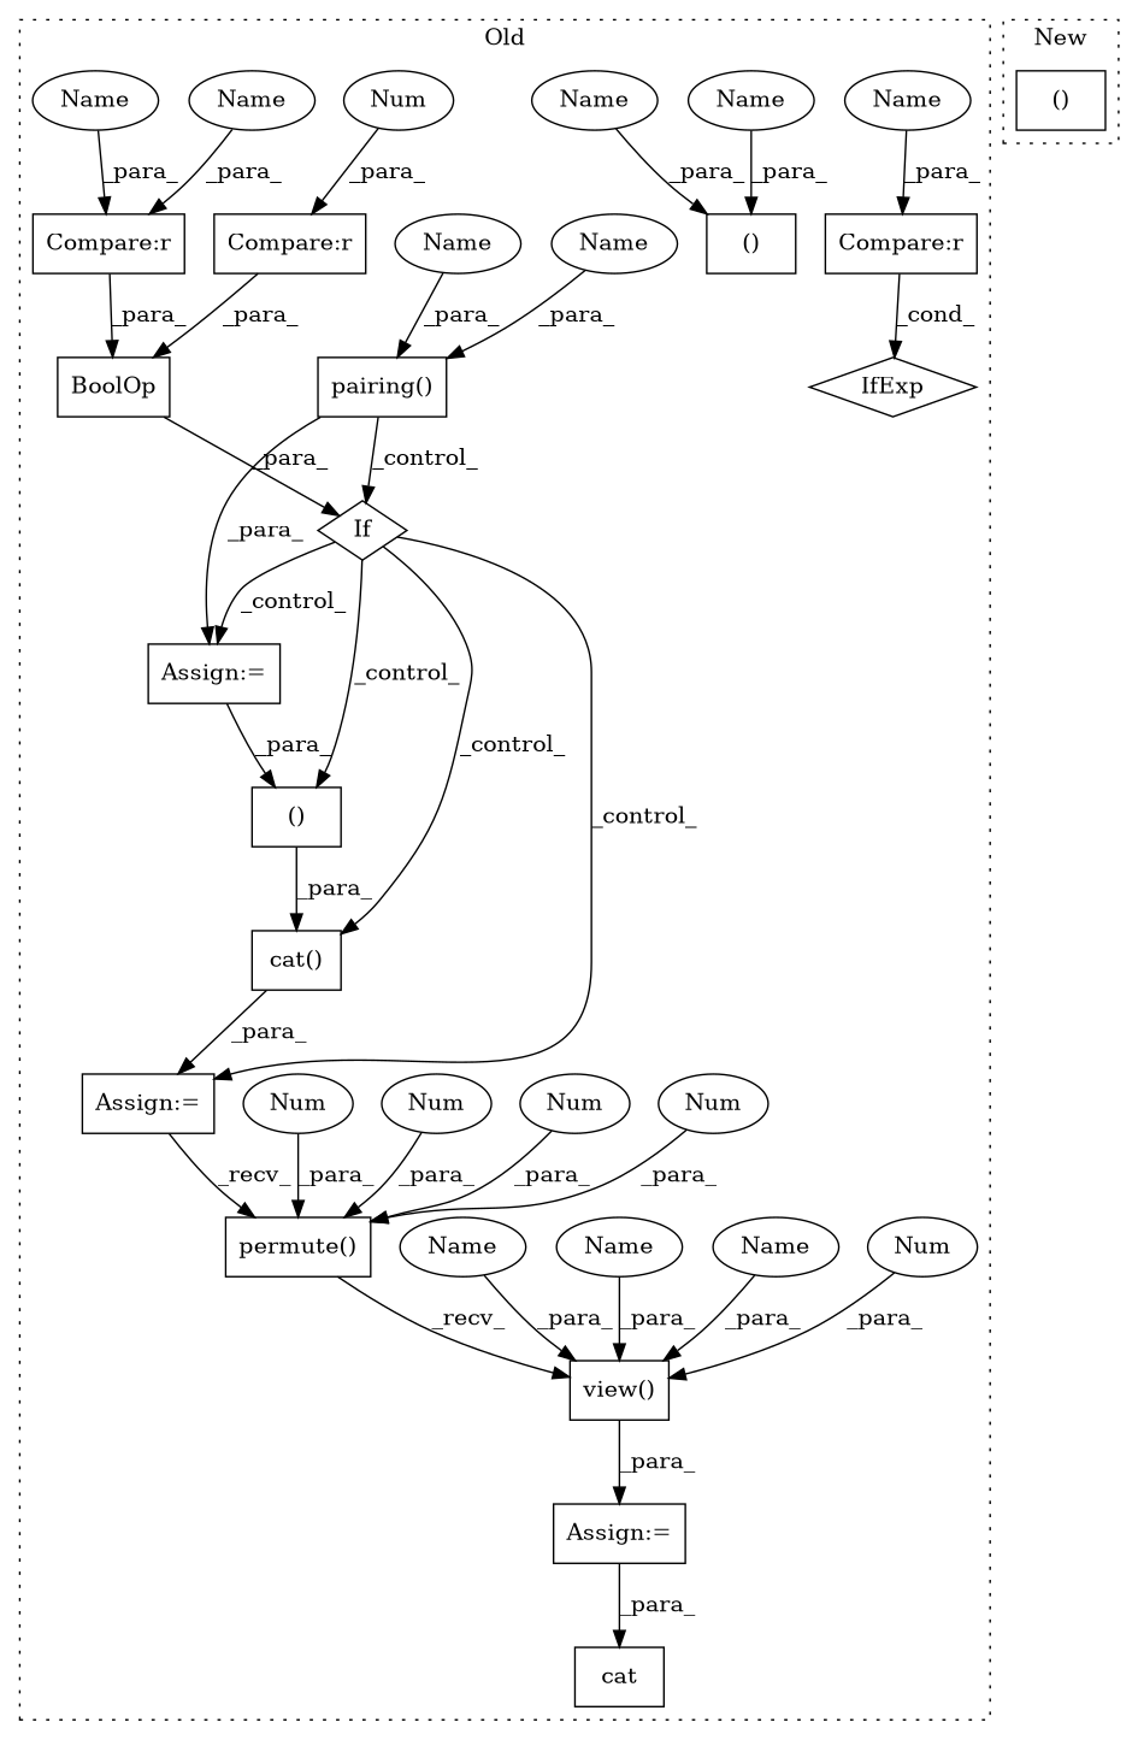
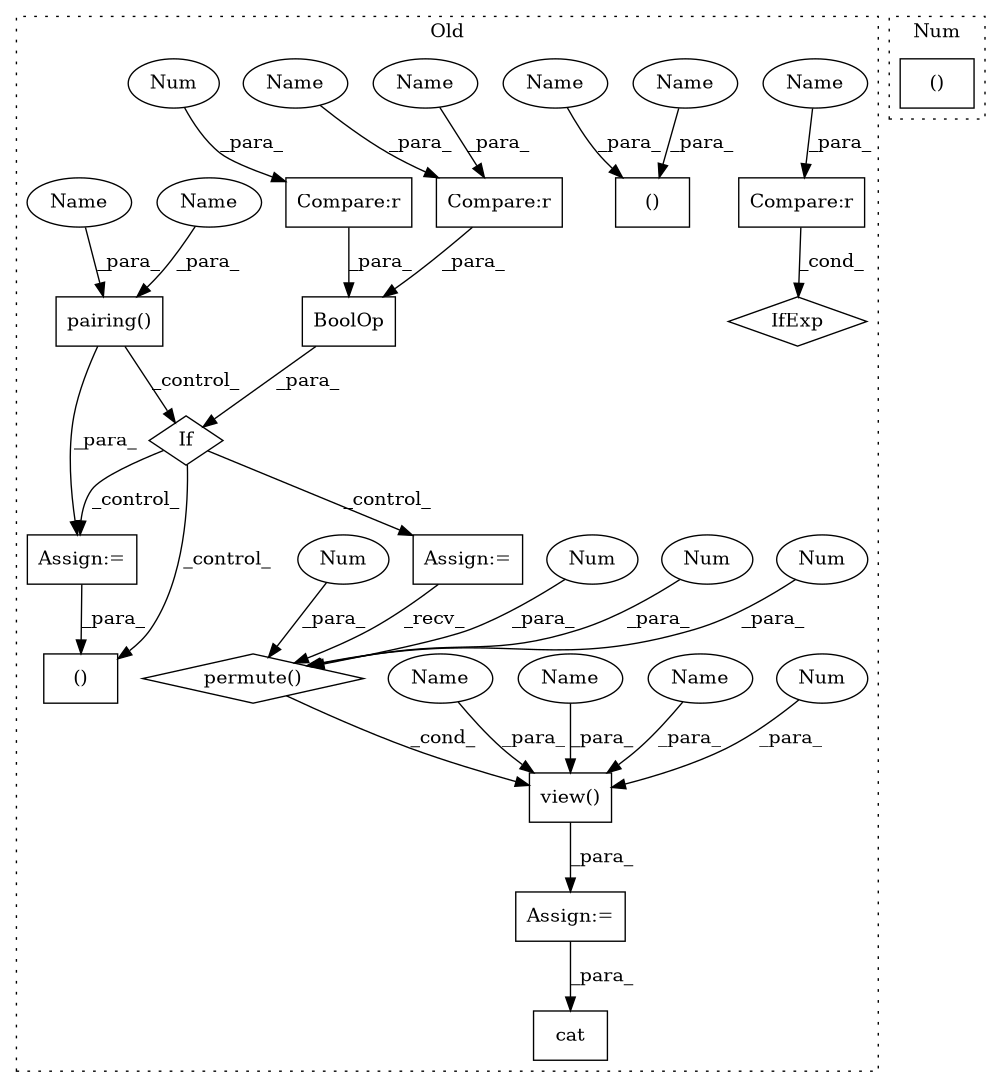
  digraph {
    node [a=87 l=1 s=7842 shape=ellipse]
    n1 [a=51 l="4,6" label=IfExp s="7635,7650" shape=diamond]
    n2 [a=40 l=11 label="Compare:r" s=7639 shape=box]
    n3 [a=40 l=18 label="Compare:r" shape=box]
    n4 [a=96 l="3,14" label=If s="7817,7860" shape=diamond]
    n5 [a=54 l=3 label="()" s=8006 shape=box]
    n6 [a=75 l="13,36" label="pairing()" s="7883,7910" shape=box]
    n7 [a=40 l=17 label="Compare:r" s=7820 shape=box]
    n8 [a=76 label=Num s=7836]
    n9 [a=75 l="27,1" label="view()" s="8090,8128" shape=box]
    n10 [a=76 l=2 label=Num s=8126]
    n11 [a=72 l=40 label=BoolOp s=7820 shape=box]
-   n12 [a=75 l="10,8" label="cat()" s="7989,8010" shape=box]
    n13 [a=68 l=3 label="Assign:=" s=7880 shape=box]
    n14 [a=68 l=3 label="Assign:=" s=7986 shape=box]
    n15 [a=68 l=3 label="Assign:=" s=8087 shape=box]
    n16 [a=93 l=7 label=cat s=8158 shape=box]
    n17 [a=54 l=6 label="()" s=7708 shape=box]
-   n18 [a=75 l="10,1" label="permute()" s="8090,8110" shape=box]
+   n18 [a=75 l="10,1" label="permute()" s="8090,8110" shape=diamond]
    n19 [a=76 label=Num s=8103]
    n20 [a=76 label=Num s=8106]
    n21 [a=76 label=Num s=8109]
    n22 [a=76 label=Num s=8100]
    n23 [label=Name s=7707]
    n24 [label=Name s=8117]
    n25 [l=4 label=Name s=7856]
    n26 [l=4 label=Name s=7646]
    n27 [label=Name s=8123]
    n28 [label=Name s=7710]
    n29 [label=Name s=8120]
    n30 [l=6 label=Name s=7904]
    n31 [l=6 label=Name]
    n32 [l=6 label=Name s=7896]
    n33 [a=54 l=9 label="()" s=5374 shape=box]
    subgraph cluster_1 {
      label=Old
      style=dotted
      n1
      n2
      n3
      n4
      n5
      n6
      n7
      n8
      n9
      n10
      n11
-     n12
      n13
      n14
      n15
      n16
      n17
      n18
      n19
      n20
      n21
      n22
      n23
      n24
      n25
      n26
      n27
      n28
      n29
      n30
      n31
      n32
    }
    subgraph cluster_2 {
-     label=New
+     label=Num
      style=dotted
      n33
    }
    n2 -> n1 [label=_cond_]
    n3 -> n11 [label=_para_]
    n4 -> n5 [label=_control_]
-   n4 -> n12 [label=_control_]
    n4 -> n13 [label=_control_]
    n4 -> n14 [label=_control_]
-   n5 -> n12 [label=_para_]
    n6 -> n4 [label=_control_]
    n6 -> n13 [label=_para_]
    n7 -> n11 [label=_para_]
    n8 -> n7 [label=_para_]
    n9 -> n15 [label=_para_]
    n10 -> n9 [label=_para_]
    n11 -> n4 [label=_para_]
-   n12 -> n14 [label=_para_]
    n13 -> n5 [label=_para_]
    n14 -> n18 [label=_recv_]
    n15 -> n16 [label=_para_]
-   n18 -> n9 [label=_recv_]
+   n18 -> n9 [label=_cond_]
    n19 -> n18 [label=_para_]
    n20 -> n18 [label=_para_]
    n21 -> n18 [label=_para_]
    n22 -> n18 [label=_para_]
    n23 -> n17 [label=_para_]
    n24 -> n9 [label=_para_]
    n25 -> n3 [label=_para_]
    n26 -> n2 [label=_para_]
    n27 -> n9 [label=_para_]
    n28 -> n17 [label=_para_]
    n29 -> n9 [label=_para_]
    n30 -> n6 [label=_para_]
    n31 -> n3 [label=_para_]
    n32 -> n6 [label=_para_]
  }
